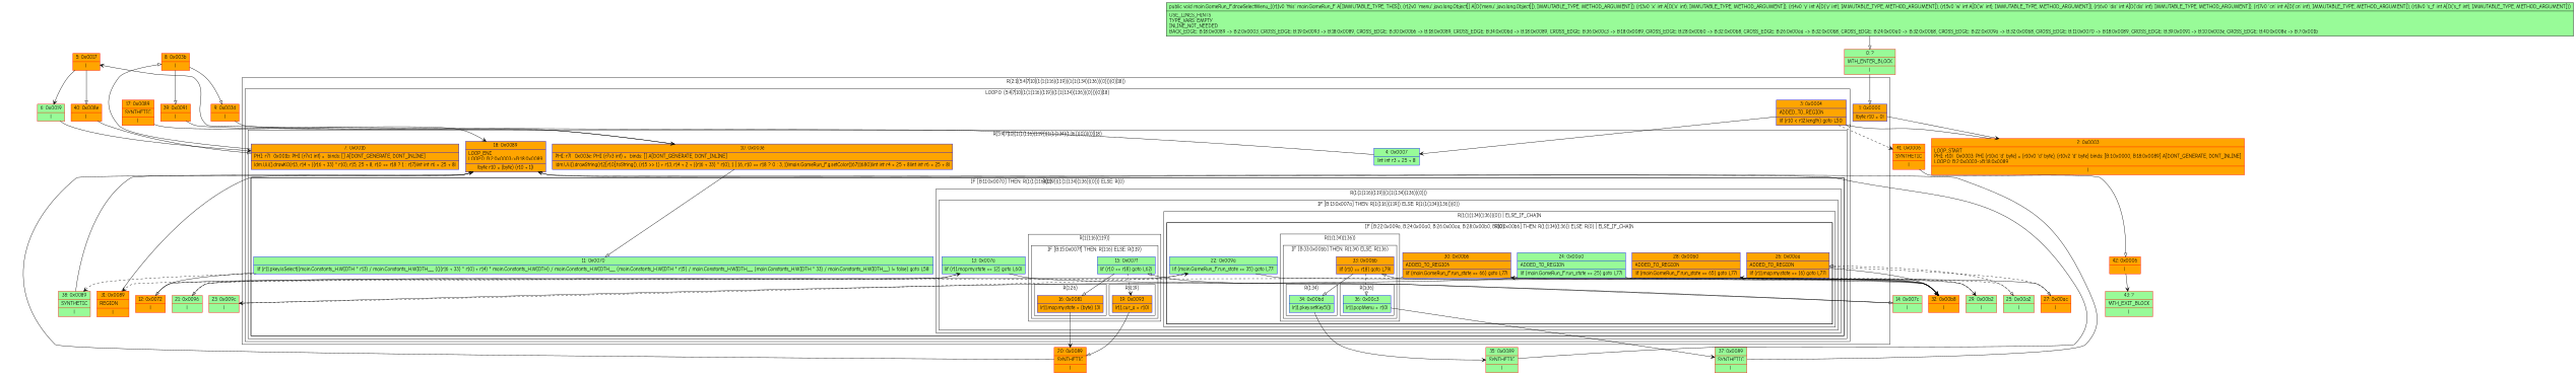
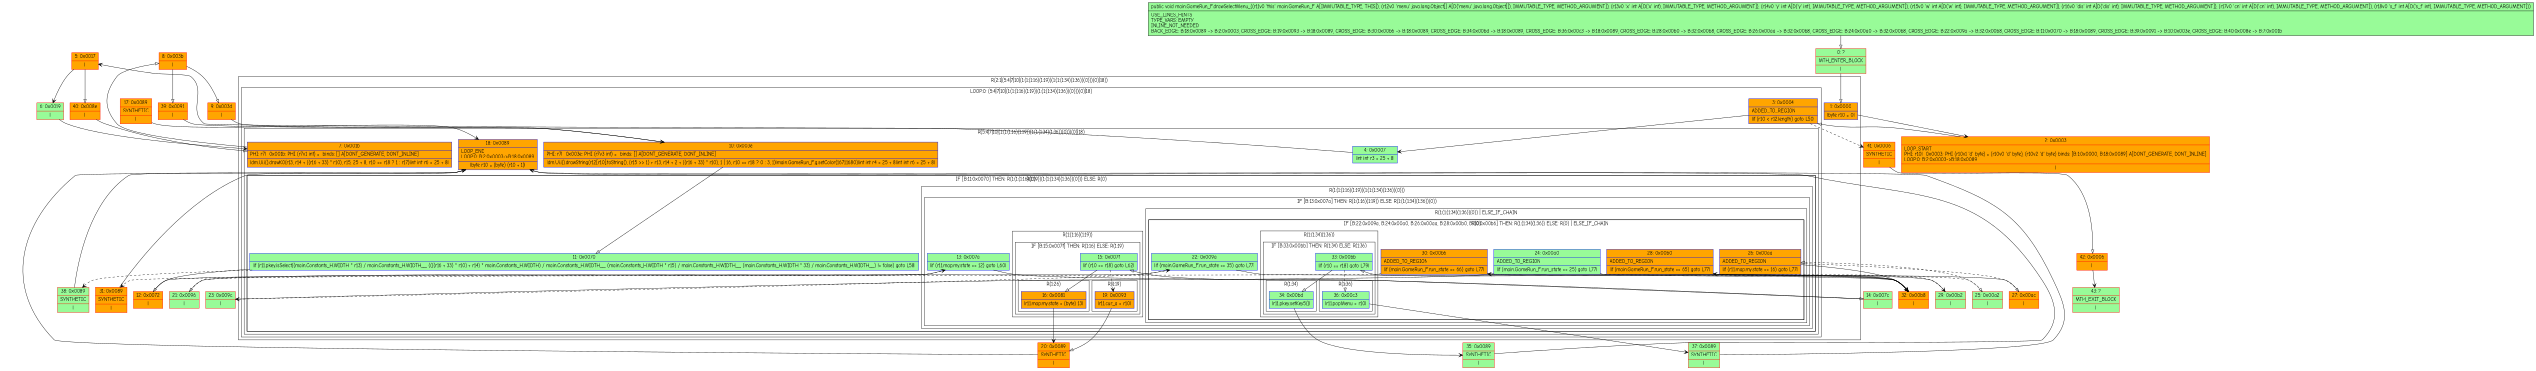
  digraph {
    fontname="Comic Neue"
    node [color=red fillcolor=orange fontname="Comic Neue" shape=record style=filled]
    edge [arrowhead=onormal fontname="Comic Neue"]
    n1 [color=blue label="{16\:\ 0x0081|lr11.map.my.state = (byte) 13l}"]
    n2 [color=blue label="{19\:\ 0x0093|lr11.cur_a = r10l}"]
    n3 [color=blue fillcolor=palegreen label="{15\:\ 0x007f|lif (r10 == r18) goto L62l}"]
    n4 [color=blue fillcolor=palegreen label="{34\:\ 0x00bd|lr11.pkey.setKey5()l}"]
    n5 [color=blue fillcolor=palegreen label="{36\:\ 0x00c3|lr11.popMenu = r10l}"]
-   n6 [color=blue label="{33\:\ 0x00bb|lif (r10 == r18) goto L79l}"]
+   n6 [color=blue fillcolor=palegreen label="{33\:\ 0x00bb|lif (r10 == r18) goto L79l}"]
    n7 [color=blue fillcolor=palegreen label="{22\:\ 0x009a|lif (main.GameRun_F.run_state == 35) goto L77l}"]
    n8 [color=blue fillcolor=palegreen label="{24\:\ 0x00a0|ADDED_TO_REGION\l|lif (main.GameRun_F.run_state == 25) goto L77l}"]
    n9 [color=blue label="{26\:\ 0x00aa|ADDED_TO_REGION\l|lif (r11.map.my.state == 16) goto L77l}"]
    n10 [color=blue label="{28\:\ 0x00b0|ADDED_TO_REGION\l|lif (main.GameRun_F.run_state == 65) goto L77l}"]
    n11 [color=blue label="{30\:\ 0x00b6|ADDED_TO_REGION\l|lif (main.GameRun_F.run_state == 66) goto L77l}"]
    n12 [color=blue fillcolor=palegreen label="{13\:\ 0x007a|lif (r11.map.my.state == 12) goto L60l}"]
    n13 [color=blue fillcolor=palegreen label="{11\:\ 0x0070|lif (r11.pkey.isSelect((main.Constants_H.WIDTH * r13) \/ main.Constants_H.WIDTH__, ((((r16 + 33) * r10) + r14) * main.Constants_H.WIDTH) \/ main.Constants_H.WIDTH__, (main.Constants_H.WIDTH * r15) \/ main.Constants_H.WIDTH__, (main.Constants_H.WIDTH * 33) \/ main.Constants_H.WIDTH__) != false) goto L58l}"]
    n14 [color=blue fillcolor=palegreen label="{4\:\ 0x0007|lint int r3 = 25 + 8l}"]
    n15 [color=blue label="{7\:\ 0x001b|PHI: r7l  0x001b: PHI (r7v1 int) =  binds: [] A[DONT_GENERATE, DONT_INLINE]\l|ldm.Ui.i().drawK0(r13, r14 + ((r16 + 33) * r10), r15, 25 + 8, r10 == r18 ? 1 : r17)lint int r6 = 25 + 8l}"]
    n16 [color=blue label="{10\:\ 0x003e|PHI: r7l  0x003e: PHI (r7v3 int) =  binds: [] A[DONT_GENERATE, DONT_INLINE]\l|ldm.Ui.i().drawString(r12[r10].toString(), (r15 \>\> 1) + r13, r14 + 2 + ((r16 + 33) * r10), 1 \| 16, r10 == r18 ? 0 : 3, 1)lmain.GameRun_F.g.setColor(16711680)lint int r4 = 25 + 8lint int r6 = 25 + 8l}"]
    n17 [color=blue label="{18\:\ 0x0089|LOOP_END\lLOOP:0: B:2:0x0003\-\>B:18:0x0089\l|lbyte r10 = (byte) (r10 + 1)l}"]
    n18 [color=blue label="{3\:\ 0x0004|ADDED_TO_REGION\l|lif (r10 \< r12.length) goto L50l}"]
    n19 [color=blue label="{1\:\ 0x0000|lbyte r10 = 0l}"]
    n20 [label="{20\:\ 0x0089|SYNTHETIC\l|l}"]
    n21 [fillcolor=palegreen label="{35\:\ 0x0089|SYNTHETIC\l|l}"]
    n22 [fillcolor=palegreen label="{37\:\ 0x0089|SYNTHETIC\l|l}"]
    n23 [fillcolor=palegreen label="{23\:\ 0x009c|l}"]
    n24 [label="{32\:\ 0x00b8|l}"]
    n25 [fillcolor=palegreen label="{25\:\ 0x00a2|l}"]
    n26 [label="{27\:\ 0x00ac|l}"]
    n27 [fillcolor=palegreen label="{29\:\ 0x00b2|l}"]
-   n28 [label="{31\:\ 0x0089|REGION\l|l}"]
+   n28 [label="{31\:\ 0x0089|SYNTHETIC\l|l}"]
    n29 [fillcolor=palegreen label="{14\:\ 0x007c|l}"]
    n30 [fillcolor=palegreen label="{21\:\ 0x0096|l}"]
    n31 [label="{12\:\ 0x0072|l}"]
    n32 [fillcolor=palegreen label="{38\:\ 0x0089|SYNTHETIC\l|l}"]
    n33 [label="{5\:\ 0x0017|l}"]
    n34 [label="{8\:\ 0x003b|l}"]
    n35 [label="{41\:\ 0x0006|SYNTHETIC\l|l}"]
    n36 [label="{2\:\ 0x0003|LOOP_START\lPHI: r10l  0x0003: PHI (r10v1 'd' byte) = (r10v0 'd' byte), (r10v2 'd' byte) binds: [B:1:0x0000, B:18:0x0089] A[DONT_GENERATE, DONT_INLINE]\lLOOP:0: B:2:0x0003\-\>B:18:0x0089\l|l}"]
    n37 [label="{42\:\ 0x0006|l}"]
    n38 [fillcolor=palegreen label="{6\:\ 0x0019|l}"]
    n39 [label="{40\:\ 0x008e|l}"]
    n40 [label="{9\:\ 0x003d|l}"]
    n41 [label="{39\:\ 0x0091|l}"]
    n42 [label="{17\:\ 0x0089|SYNTHETIC\l|l}"]
    n43 [fillcolor=palegreen label="{0\:\ ?|MTH_ENTER_BLOCK\l|l}"]
    n44 [fillcolor=palegreen label="{43\:\ ?|MTH_EXIT_BLOCK\l|l}"]
    n45 [fillcolor=palegreen label="{public void main.GameRun_F.drawSelectMenu_((r11v0 'this' main.GameRun_F A[IMMUTABLE_TYPE, THIS]), (r12v0 'menu' java.lang.Object[] A[D('menu' java.lang.Object[]), IMMUTABLE_TYPE, METHOD_ARGUMENT]), (r13v0 'x' int A[D('x' int), IMMUTABLE_TYPE, METHOD_ARGUMENT]), (r14v0 'y' int A[D('y' int), IMMUTABLE_TYPE, METHOD_ARGUMENT]), (r15v0 'w' int A[D('w' int), IMMUTABLE_TYPE, METHOD_ARGUMENT]), (r16v0 'dis' int A[D('dis' int), IMMUTABLE_TYPE, METHOD_ARGUMENT]), (r17v0 'cn' int A[D('cn' int), IMMUTABLE_TYPE, METHOD_ARGUMENT]), (r18v0 's_f' int A[D('s_f' int), IMMUTABLE_TYPE, METHOD_ARGUMENT]))  | USE_LINES_HINTS\lTYPE_VARS: EMPTY\lINLINE_NOT_NEEDED\lBACK_EDGE: B:18:0x0089 \-\> B:2:0x0003, CROSS_EDGE: B:19:0x0093 \-\> B:18:0x0089, CROSS_EDGE: B:30:0x00b6 \-\> B:18:0x0089, CROSS_EDGE: B:34:0x00bd \-\> B:18:0x0089, CROSS_EDGE: B:36:0x00c3 \-\> B:18:0x0089, CROSS_EDGE: B:28:0x00b0 \-\> B:32:0x00b8, CROSS_EDGE: B:26:0x00aa \-\> B:32:0x00b8, CROSS_EDGE: B:24:0x00a0 \-\> B:32:0x00b8, CROSS_EDGE: B:22:0x009a \-\> B:32:0x00b8, CROSS_EDGE: B:11:0x0070 \-\> B:18:0x0089, CROSS_EDGE: B:39:0x0091 \-\> B:10:0x003e, CROSS_EDGE: B:40:0x008e \-\> B:7:0x001b\l}" color=""]
    subgraph cluster_1 {
      label="R(2:1|(5:4|7|10|(1:(1:(1:16)(1:19))(1:(1:(1:34)(1:36))(0)))(0)|18))"
      n19
      subgraph cluster_2 {
        label="LOOP:0: (5:4|7|10|(1:(1:(1:16)(1:19))(1:(1:(1:34)(1:36))(0)))(0)|18)"
        n18
        subgraph cluster_3 {
          label="R(5:4|7|10|(1:(1:(1:16)(1:19))(1:(1:(1:34)(1:36))(0)))(0)|18)"
          n14
          n15
          n16
          n17
          subgraph cluster_4 {
            label="IF [B:11:0x0070] THEN: R(1:(1:(1:16)(1:19))(1:(1:(1:34)(1:36))(0))) ELSE: R(0)"
            n13
            subgraph cluster_5 {
              label="R(1:(1:(1:16)(1:19))(1:(1:(1:34)(1:36))(0)))"
              subgraph cluster_6 {
                label="IF [B:13:0x007a] THEN: R(1:(1:16)(1:19)) ELSE: R(1:(1:(1:34)(1:36))(0))"
                n12
                subgraph cluster_7 {
                  label="R(1:(1:16)(1:19))"
                  subgraph cluster_8 {
                    label="IF [B:15:0x007f] THEN: R(1:16) ELSE: R(1:19)"
                    n3
                    subgraph cluster_9 {
                      label="R(1:26)"
                      n1
                    }
                    subgraph cluster_10 {
                      label="R(1:19)"
                      n2
                    }
                  }
                }
                subgraph cluster_11 {
                  label="R(1:(1:(1:34)(1:36))(0)) | ELSE_IF_CHAIN\l"
                  subgraph cluster_12 {
                    label="IF [B:22:0x009a, B:24:0x00a0, B:26:0x00aa, B:28:0x00b0, B:30:0x00b6] THEN: R(1:(1:34)(1:36)) ELSE: R(0) | ELSE_IF_CHAIN\l"
                    n7
                    n8
                    n9
                    n10
                    n11
                    subgraph cluster_13 {
                      label="R(1:(1:34)(1:36))"
                      subgraph cluster_14 {
                        label="IF [B:33:0x00bb] THEN: R(1:34) ELSE: R(1:36)"
                        n6
                        subgraph cluster_15 {
                          label="R(1:34)"
                          n4
                        }
                        subgraph cluster_16 {
                          label="R(1:36)"
                          n5
                        }
                      }
                    }
                    subgraph cluster_17 {
                      label="R(0)"
                    }
                  }
                }
              }
            }
            subgraph cluster_18 {
              label="R(0)"
            }
          }
        }
      }
    }
    n1 -> n20 [arrowhead=vee]
    n2 -> n20
    n3 -> n1
    n3 -> n2 [arrowhead=vee style=dashed]
    n4 -> n21 [arrowhead=vee]
    n5 -> n22 [arrowhead=vee]
    n6 -> n4
    n6 -> n5 [style=dashed]
    n7 -> n23 [arrowhead=vee style=dashed]
    n7 -> n24
    n8 -> n24 [arrowhead=vee]
    n8 -> n25 [style=dashed]
    n9 -> n24 [arrowhead=vee]
    n9 -> n26 [style=dashed]
    n10 -> n24
    n10 -> n27 [arrowhead=vee style=dashed]
    n11 -> n24 [arrowhead=vee]
    n11 -> n28 [arrowhead=vee style=dashed]
    n12 -> n29
    n12 -> n30 [style=dashed]
    n13 -> n31
    n13 -> n32 [arrowhead=vee style=dashed]
    n14 -> n33 [arrowhead=vee]
    n15 -> n34
    n16 -> n13
    n18 -> n14 [arrowhead=vee]
    n18 -> n35 [arrowhead=vee style=dashed]
    n19 -> n36 [arrowhead=vee]
    n20 -> n17
    n21 -> n17
    n22 -> n17 [arrowhead=vee]
    n23 -> n8
    n24 -> n6
    n25 -> n9 [style=dashed]
    n26 -> n10 [arrowhead=vee]
    n27 -> n11 [arrowhead=vee]
    n28 -> n17 [arrowhead=vee]
    n29 -> n3
    n30 -> n7 [arrowhead=vee]
    n31 -> n12 [arrowhead=vee]
    n32 -> n17
    n33 -> n38 [arrowhead=vee]
    n33 -> n39
    n34 -> n40
    n34 -> n41
    n35 -> n37
    n36 -> n18
    n37 -> n44 [arrowhead=vee]
    n38 -> n15 [arrowhead=vee]
    n39 -> n15
    n40 -> n16 [arrowhead=vee]
    n41 -> n16
    n42 -> n17 [arrowhead=vee]
    n43 -> n19
    n45 -> n43
  }
